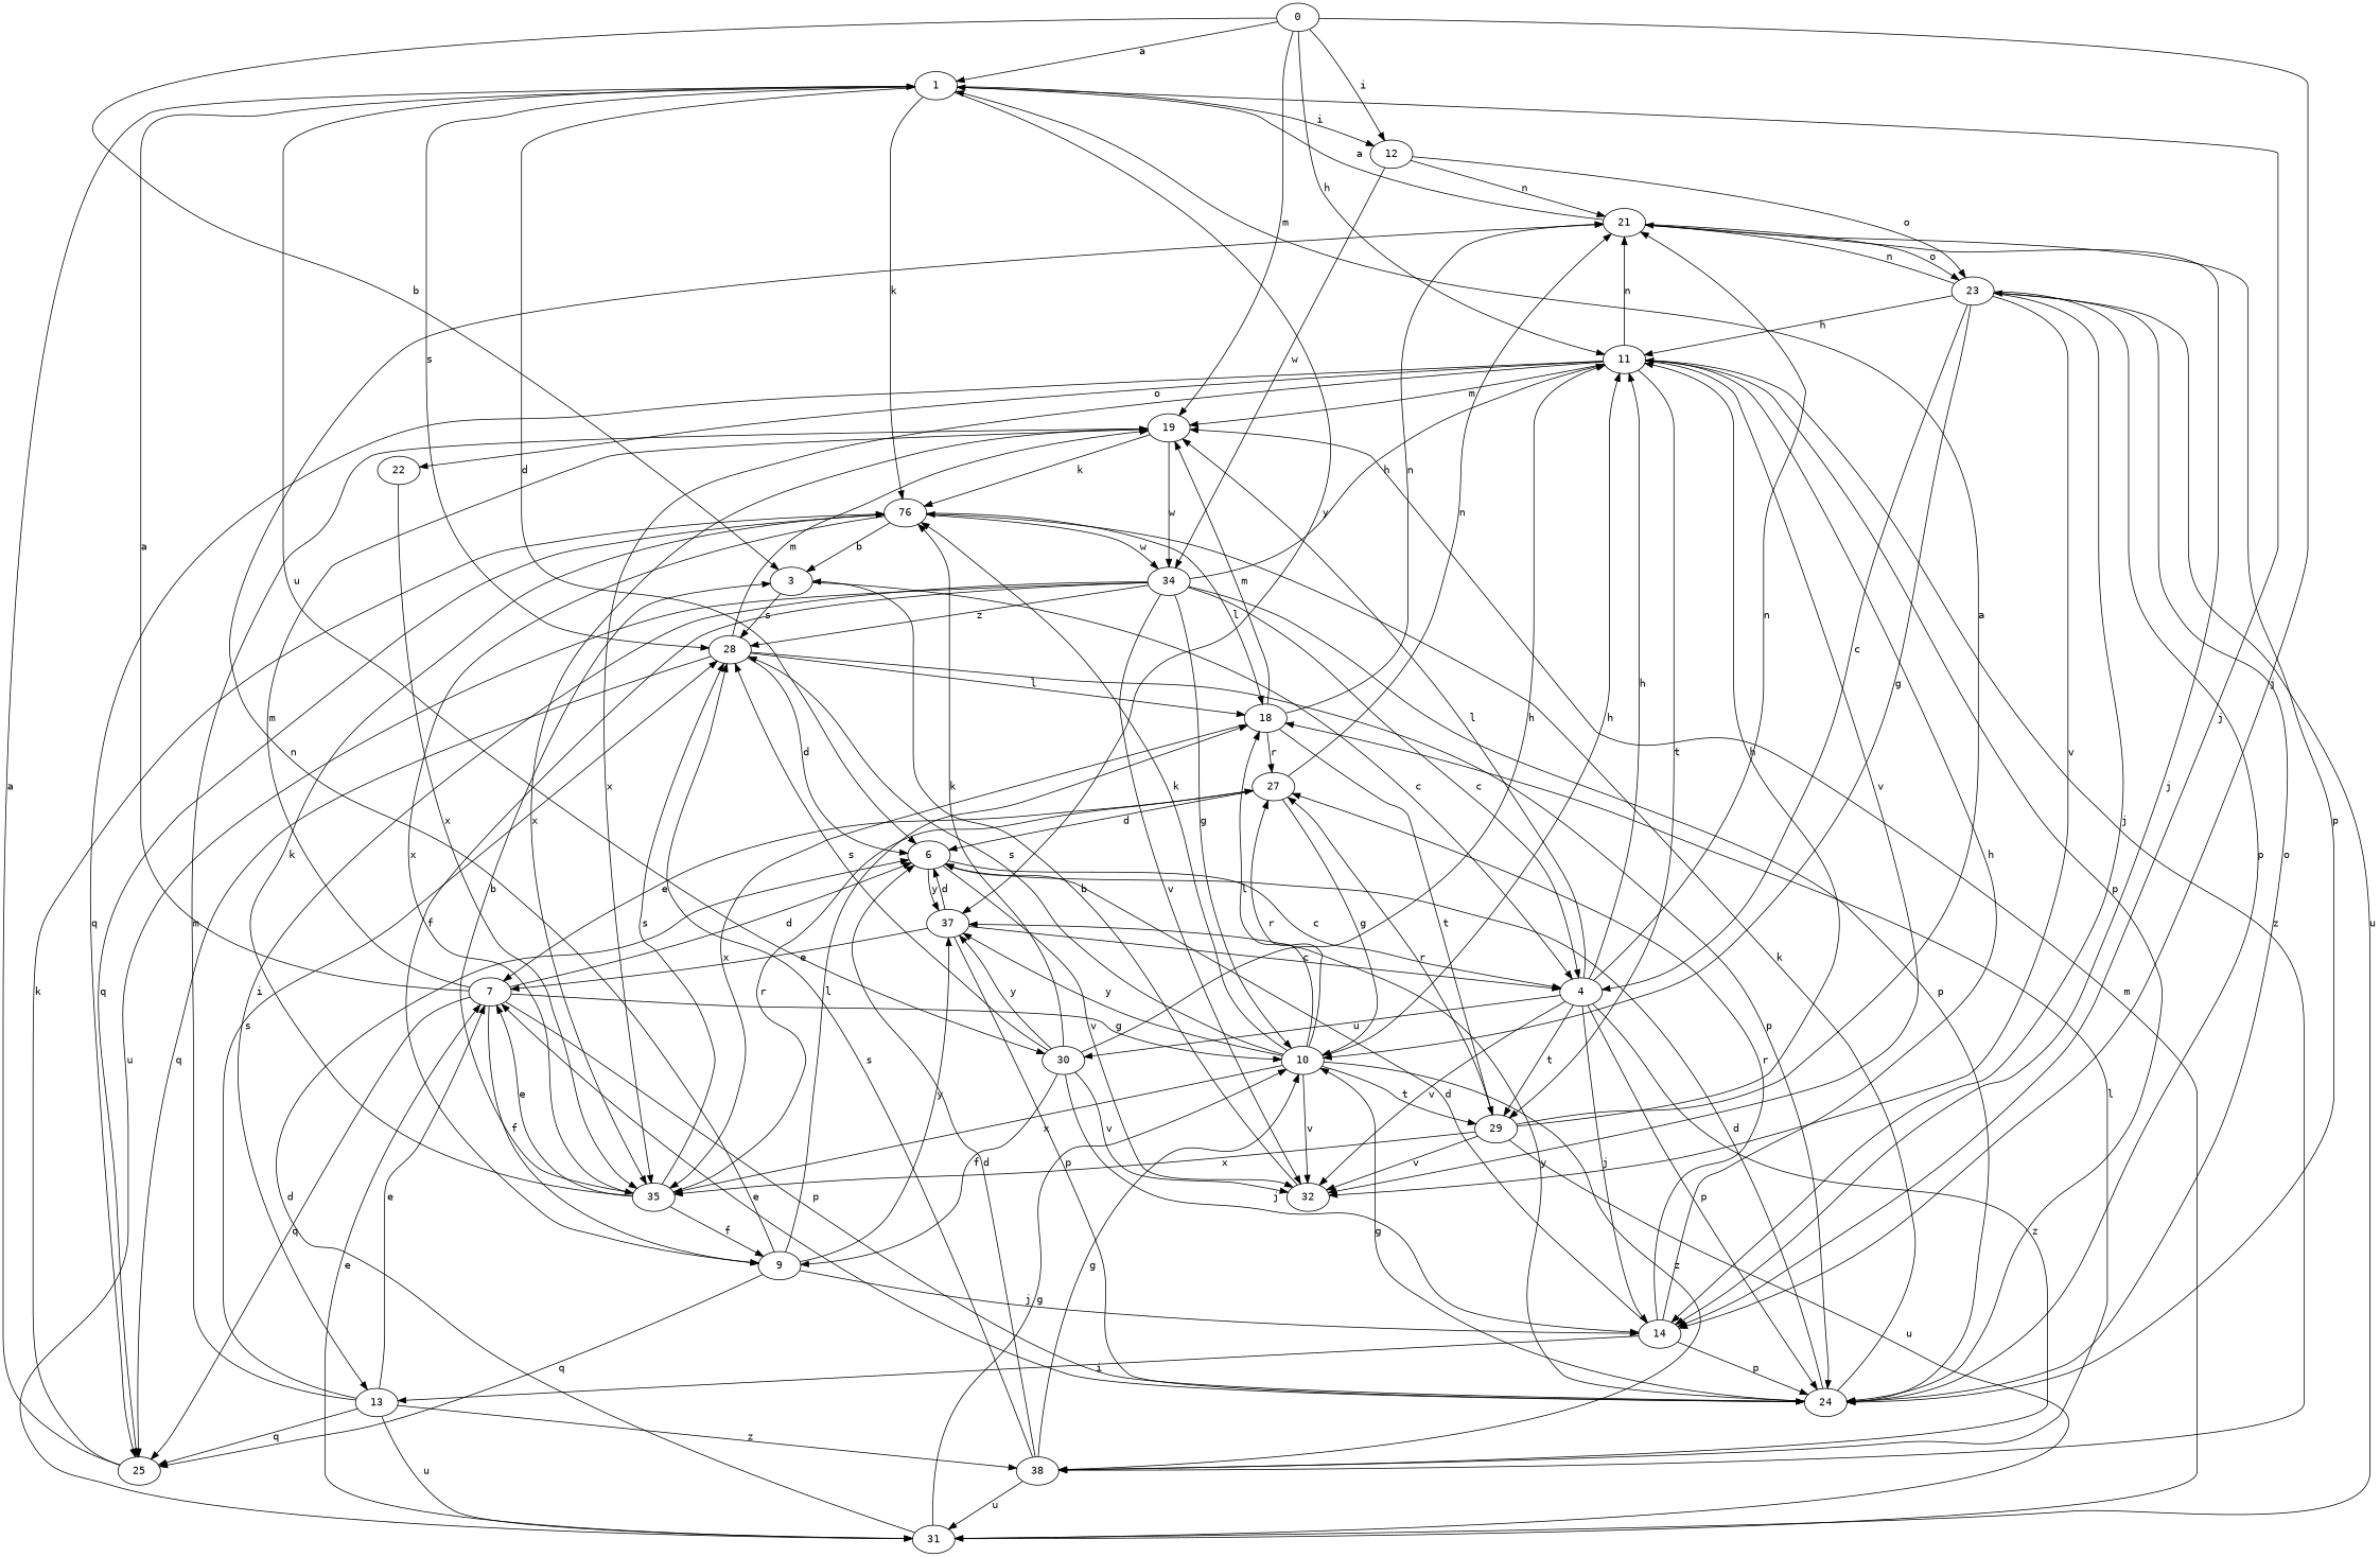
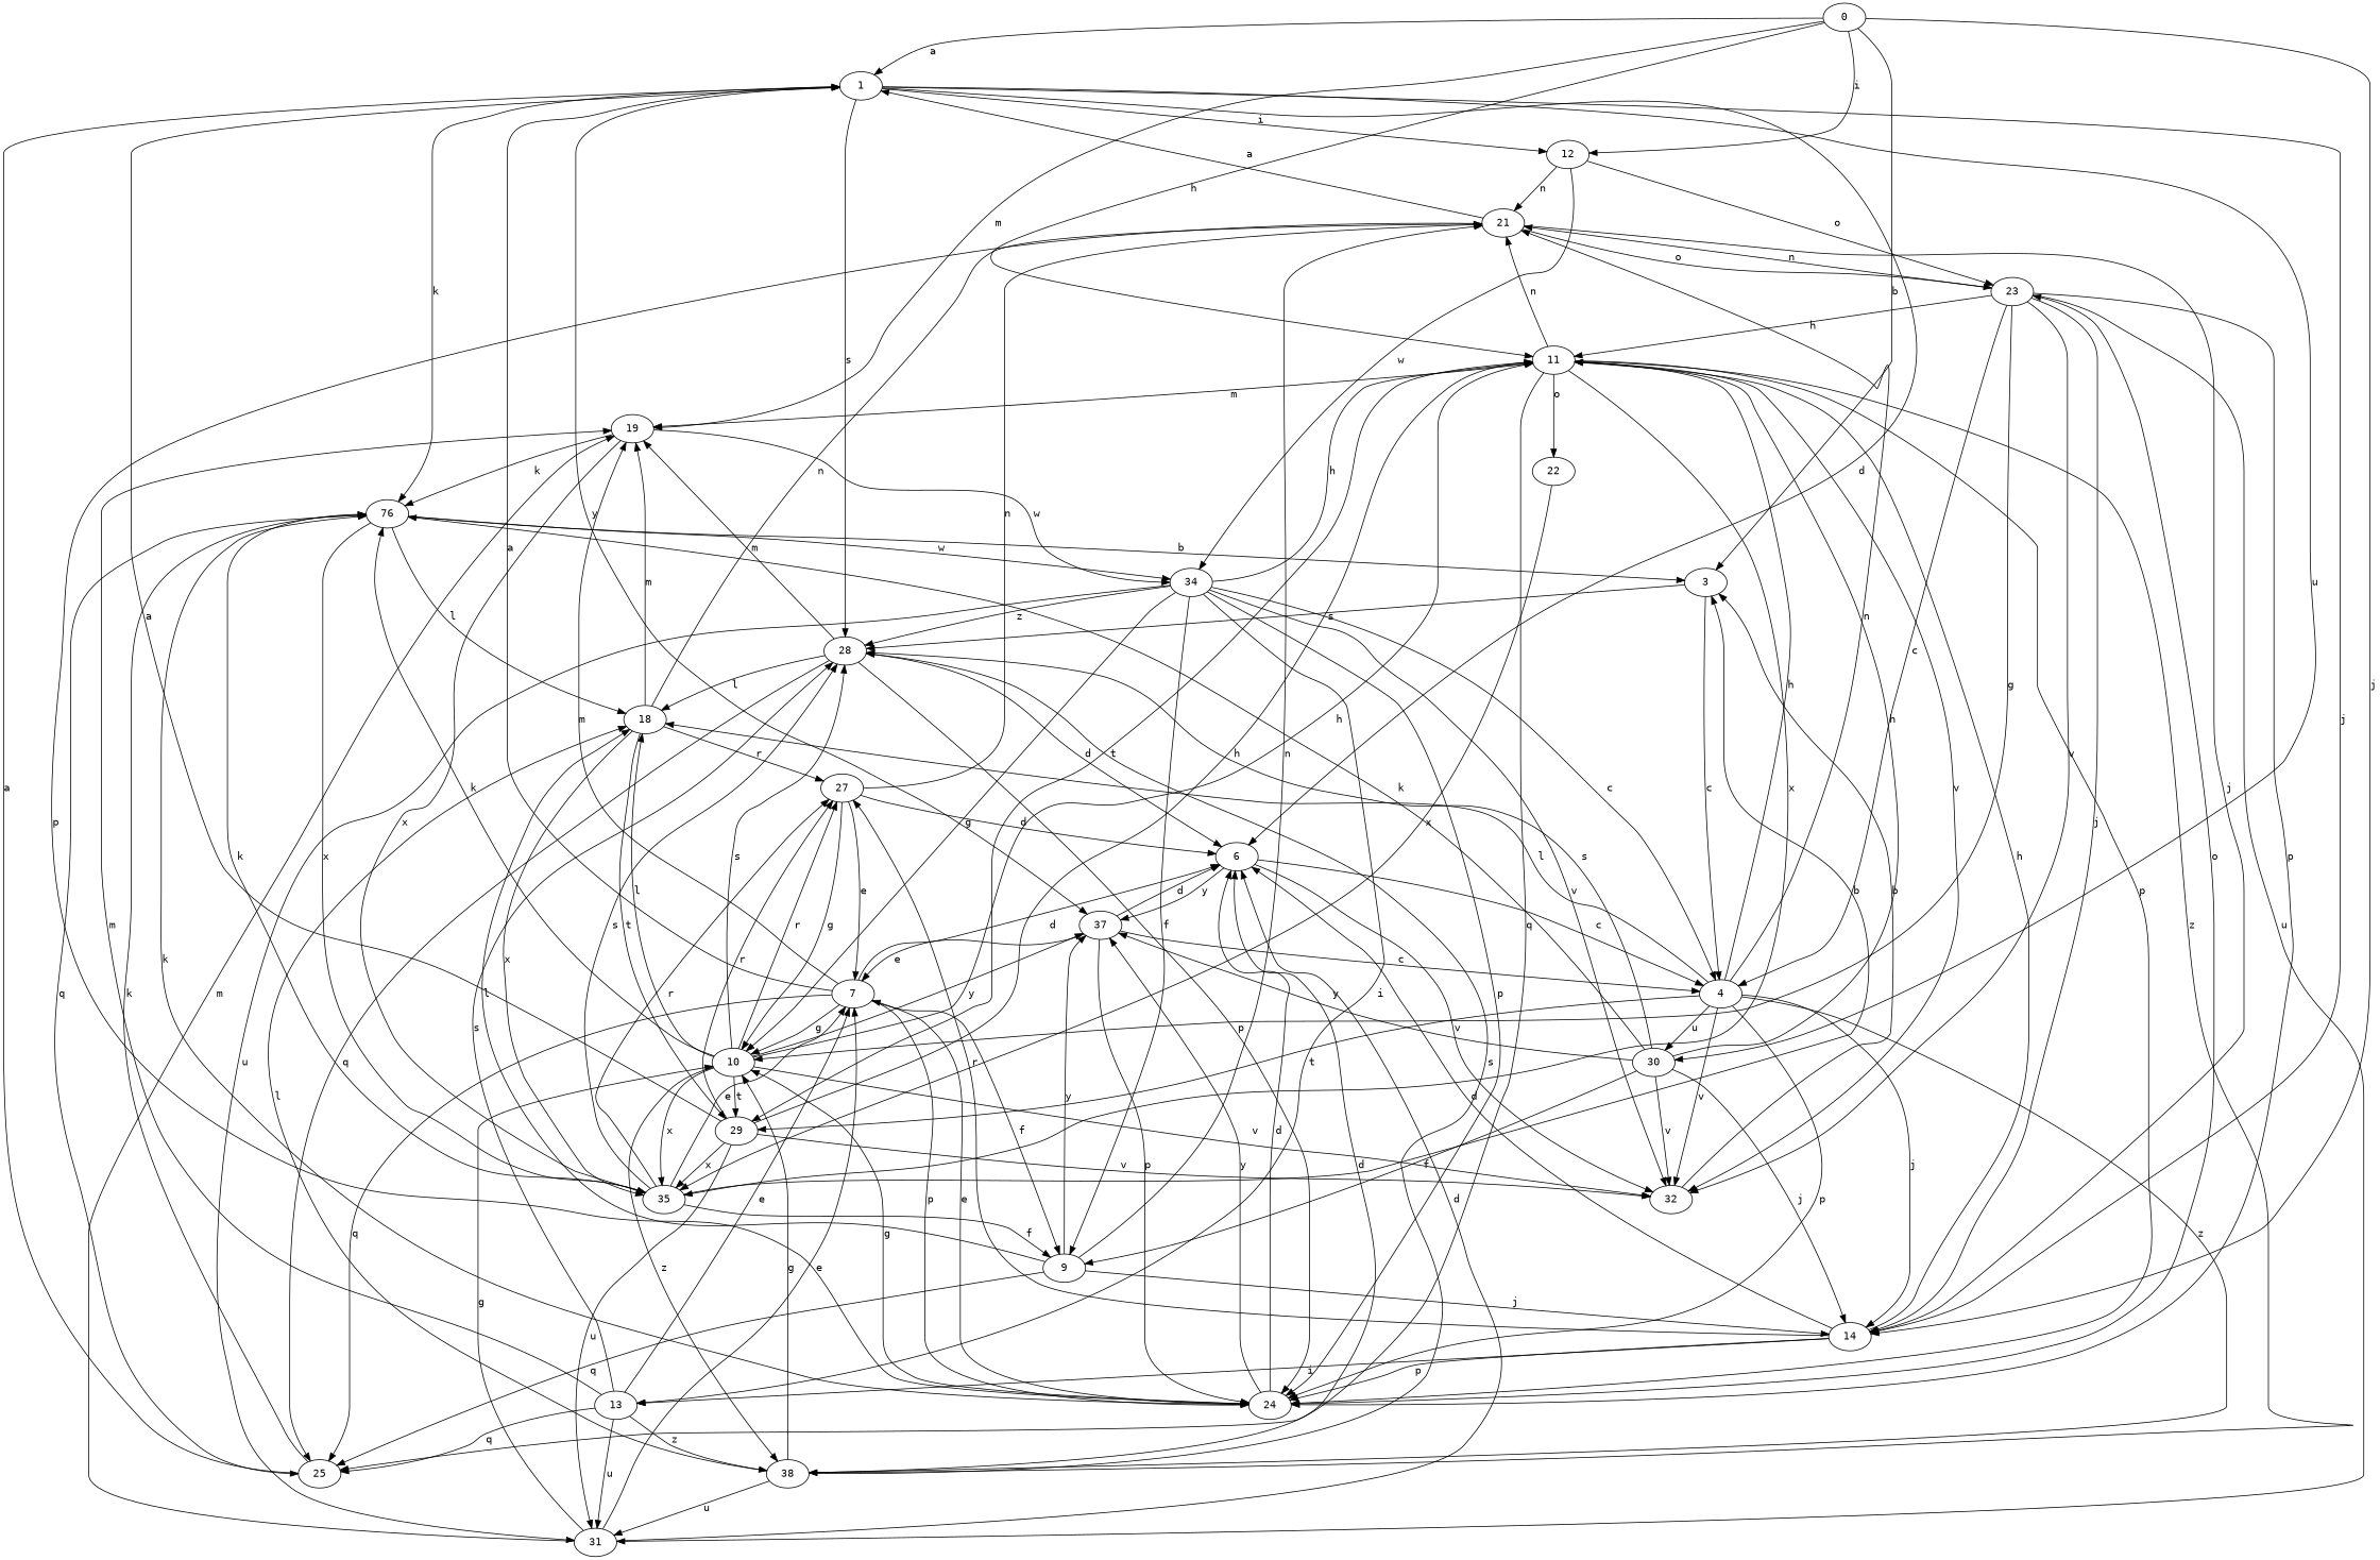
  strict digraph {
    fontname="DejaVu Sans Mono"
    node [fontname="DejaVu Sans Mono"]
    edge [fontname="DejaVu Sans Mono"]
    0
    1
    3
    11
    12
    14
    19
    6
    n9 [label=76]
    28
    30
    37
    4
    21
    24
    29
    32
    38
    25
    35
    22
    23
    34
    27
    13
    18
    9
    7
    10
    31
    0 -> 1 [label=a]
    0 -> 3 [label=b]
    0 -> 11 [label=h]
    0 -> 12 [label=i]
    0 -> 14 [label=j]
    0 -> 19 [label=m]
    1 -> 12 [label=i]
    1 -> 14 [label=j]
    1 -> 6 [label=d]
    1 -> n9 [label=k]
    1 -> 28 [label=s]
    1 -> 30 [label=u]
    1 -> 37 [label=y]
    3 -> 28 [label=s]
    3 -> 4 [label=c]
    11 -> 19 [label=m]
    11 -> 21 [label=n]
    11 -> 24 [label=p]
    11 -> 29 [label=t]
    11 -> 32 [label=v]
    11 -> 38 [label=z]
    11 -> 25 [label=q]
    11 -> 35 [label=x]
    11 -> 22 [label=o]
    12 -> 21 [label=n]
    12 -> 23 [label=o]
    12 -> 34 [label=w]
    14 -> 11 [label=h]
    14 -> 6 [label=d]
    14 -> 24 [label=p]
    14 -> 27 [label=r]
    14 -> 13 [label=i]
    19 -> n9 [label=k]
    19 -> 35 [label=x]
    19 -> 34 [label=w]
    6 -> 37 [label=y]
    6 -> 4 [label=c]
    6 -> 32 [label=v]
    n9 -> 3 [label=b]
    n9 -> 25 [label=q]
    n9 -> 35 [label=x]
    n9 -> 34 [label=w]
    n9 -> 18 [label=l]
    28 -> 19 [label=m]
    28 -> 6 [label=d]
    28 -> 24 [label=p]
    28 -> 25 [label=q]
    28 -> 18 [label=l]
    30 -> 11 [label=h]
    30 -> 14 [label=j]
    30 -> n9 [label=k]
    30 -> 28 [label=s]
    30 -> 37 [label=y]
    30 -> 32 [label=v]
    30 -> 9 [label=f]
    37 -> 6 [label=d]
    37 -> 4 [label=c]
    37 -> 24 [label=p]
    37 -> 7 [label=e]
    4 -> 11 [label=h]
    4 -> 14 [label=j]
    4 -> 30 [label=u]
    4 -> 21 [label=n]
    4 -> 24 [label=p]
    4 -> 29 [label=t]
    4 -> 32 [label=v]
    4 -> 38 [label=z]
-   4 -> 19 [label=l]
+   4 -> 18 [label=l]
    21 -> 1 [label=a]
    21 -> 14 [label=j]
    21 -> 24 [label=p]
    21 -> 23 [label=o]
    24 -> 6 [label=d]
    24 -> n9 [label=k]
    24 -> 37 [label=y]
    24 -> 23 [label=o]
    24 -> 7 [label=e]
    24 -> 10 [label=g]
    29 -> 1 [label=a]
    29 -> 11 [label=h]
    29 -> 32 [label=v]
    29 -> 35 [label=x]
    29 -> 27 [label=r]
    29 -> 31 [label=u]
    32 -> 3 [label=b]
    38 -> 6 [label=d]
    38 -> 28 [label=s]
    38 -> 18 [label=l]
    38 -> 10 [label=g]
    38 -> 31 [label=u]
    25 -> 1 [label=a]
    25 -> n9 [label=k]
    35 -> 3 [label=b]
    35 -> n9 [label=k]
    35 -> 28 [label=s]
    35 -> 27 [label=r]
    35 -> 9 [label=f]
    35 -> 7 [label=e]
    22 -> 35 [label=x]
    23 -> 11 [label=h]
    23 -> 14 [label=j]
    23 -> 4 [label=c]
    23 -> 21 [label=n]
    23 -> 24 [label=p]
    23 -> 32 [label=v]
    23 -> 10 [label=g]
    23 -> 31 [label=u]
    34 -> 11 [label=h]
    34 -> 28 [label=z]
    34 -> 4 [label=c]
    34 -> 24 [label=p]
    34 -> 32 [label=v]
    34 -> 13 [label=i]
    34 -> 9 [label=f]
    34 -> 10 [label=g]
    34 -> 31 [label=u]
    27 -> 6 [label=d]
    27 -> 21 [label=n]
    27 -> 7 [label=e]
    27 -> 10 [label=g]
    13 -> 19 [label=m]
    13 -> 28 [label=s]
    13 -> 38 [label=z]
    13 -> 25 [label=q]
    13 -> 7 [label=e]
    13 -> 31 [label=u]
    18 -> 19 [label=m]
    18 -> 21 [label=n]
    18 -> 29 [label=t]
    18 -> 35 [label=x]
    18 -> 27 [label=r]
    9 -> 14 [label=j]
    9 -> 37 [label=y]
    9 -> 21 [label=n]
    9 -> 25 [label=q]
    9 -> 18 [label=l]
    7 -> 1 [label=a]
    7 -> 19 [label=m]
    7 -> 6 [label=d]
    7 -> 24 [label=p]
    7 -> 25 [label=q]
    7 -> 9 [label=f]
    7 -> 10 [label=g]
    10 -> 11 [label=h]
    10 -> n9 [label=k]
    10 -> 28 [label=s]
    10 -> 37 [label=y]
    10 -> 29 [label=t]
    10 -> 32 [label=v]
    10 -> 38 [label=z]
    10 -> 35 [label=x]
    10 -> 27 [label=r]
    10 -> 18 [label=l]
    31 -> 19 [label=m]
    31 -> 6 [label=d]
    31 -> 7 [label=e]
    31 -> 10 [label=g]
  }
